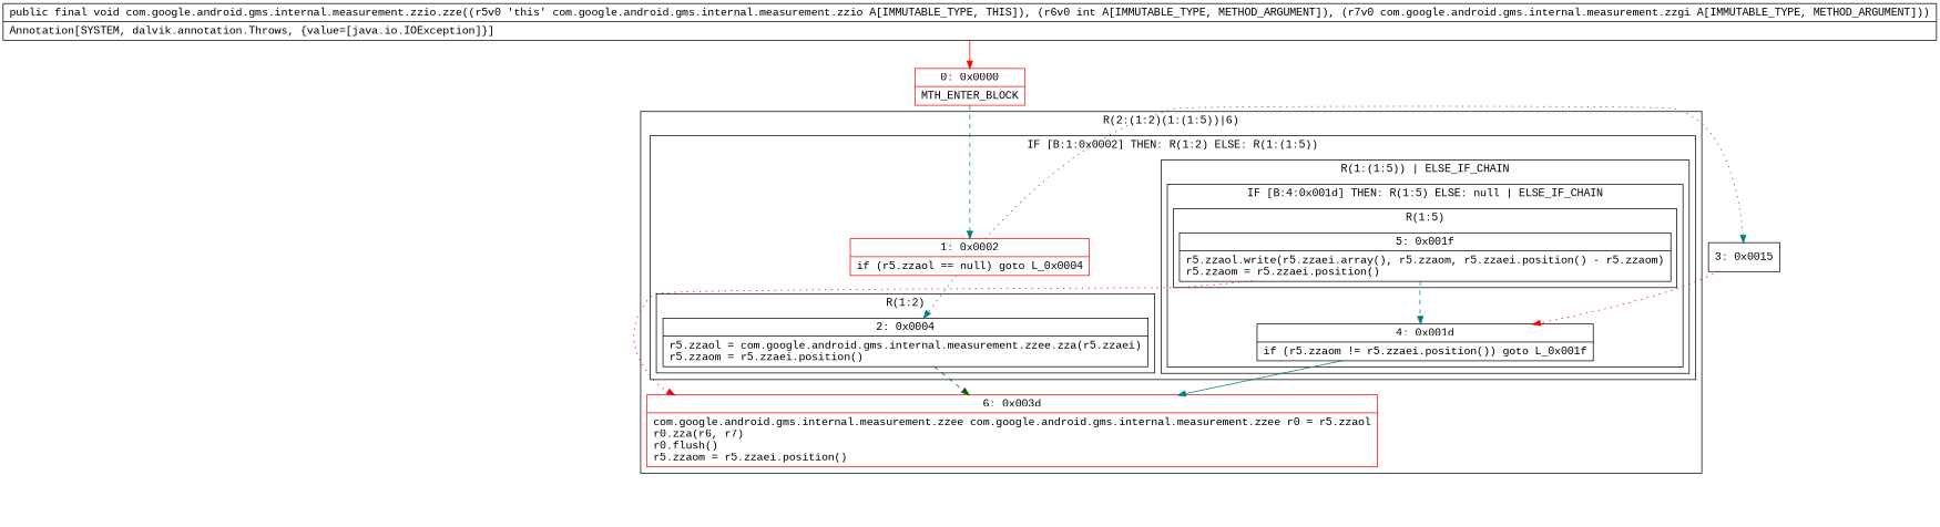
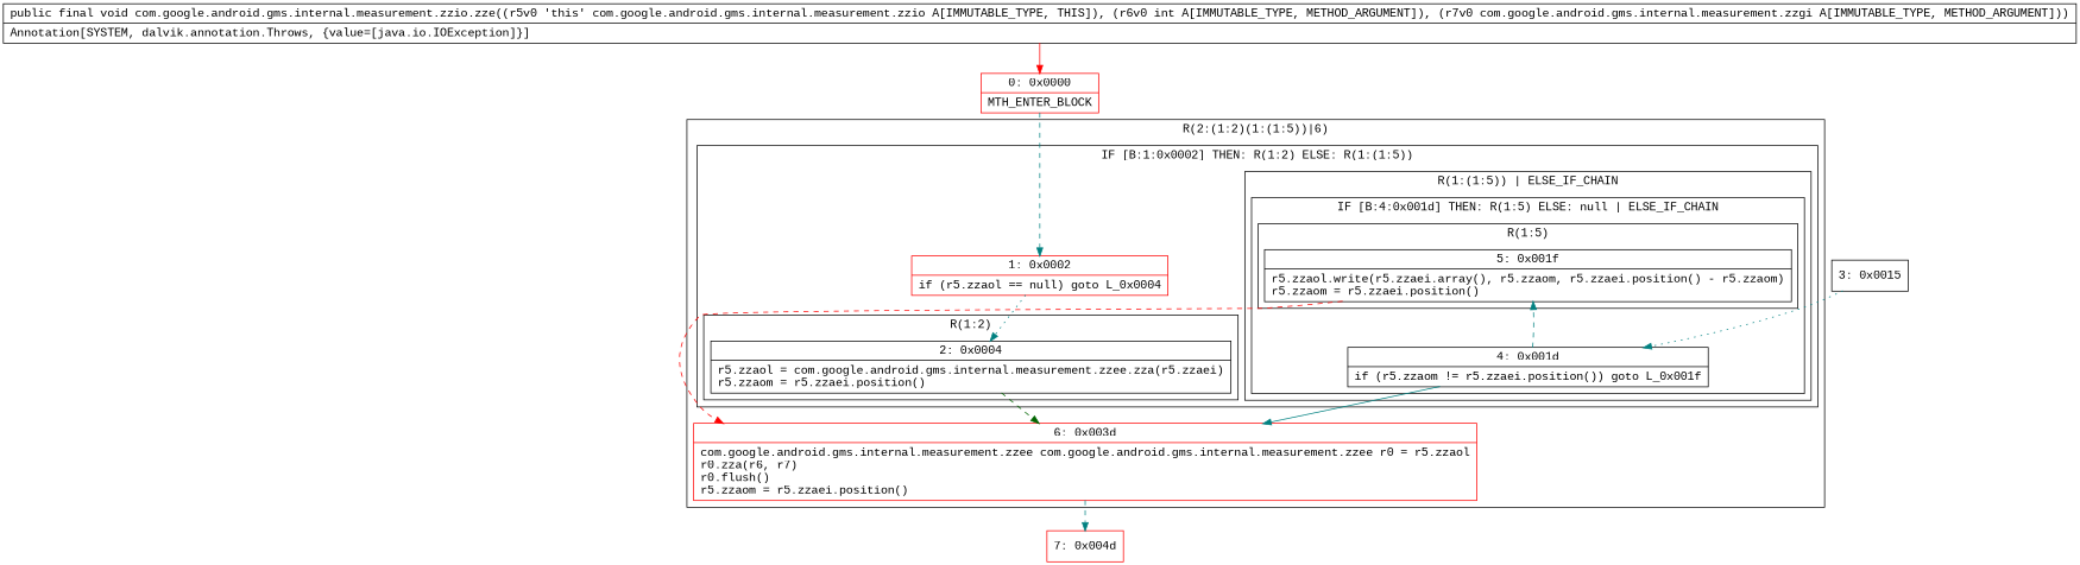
  digraph {
    fontname="Liberation Mono"
    node [color=black fontname="Liberation Mono" shape=record]
    edge [color=teal fontname="Liberation Mono" style=dashed]
    n1 [label="{2\:\ 0x0004|r5.zzaol = com.google.android.gms.internal.measurement.zzee.zza(r5.zzaei)\lr5.zzaom = r5.zzaei.position()\l}"]
    n2 [label="{5\:\ 0x001f|r5.zzaol.write(r5.zzaei.array(), r5.zzaom, r5.zzaei.position() \- r5.zzaom)\lr5.zzaom = r5.zzaei.position()\l}"]
    n3 [label="{4\:\ 0x001d|if (r5.zzaom != r5.zzaei.position()) goto L_0x001f\l}"]
    n4 [color=red label="{1\:\ 0x0002|if (r5.zzaol == null) goto L_0x0004\l}"]
    n5 [color=red label="{6\:\ 0x003d|com.google.android.gms.internal.measurement.zzee com.google.android.gms.internal.measurement.zzee r0 = r5.zzaol\lr0.zza(r6, r7)\lr0.flush()\lr5.zzaom = r5.zzaei.position()\l}"]
    n6 [label="{3\:\ 0x0015}"]
+   n7 [color=red label="{7\:\ 0x004d}"]
    n8 [color=red label="{0\:\ 0x0000|MTH_ENTER_BLOCK\l}"]
    n9 [label="{public final void com.google.android.gms.internal.measurement.zzio.zze((r5v0 'this' com.google.android.gms.internal.measurement.zzio A[IMMUTABLE_TYPE, THIS]), (r6v0 int A[IMMUTABLE_TYPE, METHOD_ARGUMENT]), (r7v0 com.google.android.gms.internal.measurement.zzgi A[IMMUTABLE_TYPE, METHOD_ARGUMENT]))  | Annotation[SYSTEM, dalvik.annotation.Throws, \{value=[java.io.IOException]\}]\l}"]
    subgraph cluster_1 {
      label="R(2:(1:2)(1:(1:5))|6)"
      n5
      subgraph cluster_2 {
        label="IF [B:1:0x0002] THEN: R(1:2) ELSE: R(1:(1:5))"
        n4
        subgraph cluster_3 {
          label="R(1:2)"
          n1
        }
        subgraph cluster_4 {
          label="R(1:(1:5)) | ELSE_IF_CHAIN\l"
          subgraph cluster_5 {
            label="IF [B:4:0x001d] THEN: R(1:5) ELSE: null | ELSE_IF_CHAIN\l"
            n3
            subgraph cluster_6 {
              label="R(1:5)"
              n2
            }
          }
        }
      }
    }
    n1 -> n5 [color=darkgreen]
-   n2 -> n5 [color=red style=dotted]
-   n2 -> n3
+   n2 -> n5 [color=red]
+   n3 -> n2
    n3 -> n5 [style=solid]
    n4 -> n1 [style=dotted]
-   n4 -> n6 [style=dotted]
-   n6 -> n3 [color=red style=dotted]
+   n5 -> n7
+   n6 -> n3 [style=dotted]
    n8 -> n4
    n9 -> n8 [color=red style=solid]
  }
